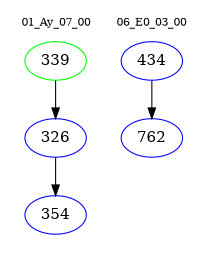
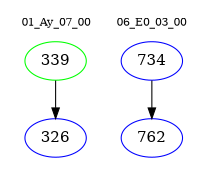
  digraph {
    node [color=blue]
    edge [color=black]
    n1 [color=green label=339]
    n2 [label=326]
-   n3 [label=354]
-   n4 [label=434]
+   n4 [label=734]
    n5 [label=762]
    subgraph cluster_1 {
      color=white
      fontsize=10
      label="01_Ay_07_00"
      n1
      n2
-     n3
    }
    subgraph cluster_2 {
      color=white
      fontsize=10
      label="06_E0_03_00"
      n4
      n5
    }
    n1 -> n2
-   n2 -> n3
    n4 -> n5
  }
